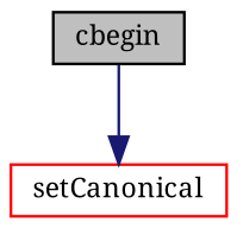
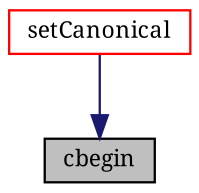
  digraph {
    rankdir=TB
    fontname="Noto Serif"
    node [fontname="Noto Serif" fontsize=10 shape=record]
    n1 [color=black fillcolor=grey75 fontcolor=black height=0.2 label=cbegin style=filled width=0.4]
    n2 [color=red height=0.2 label=setCanonical width=0.4]
-   n1 -> n2 [color=midnightblue fontname="Noto Serif" fontsize=10 labelfontname=Helvetica labelfontsize=10 style=solid]
+   n2 -> n1 [color=midnightblue fontname="Noto Serif" fontsize=10 labelfontname=Helvetica labelfontsize=10 style=solid]
  }
